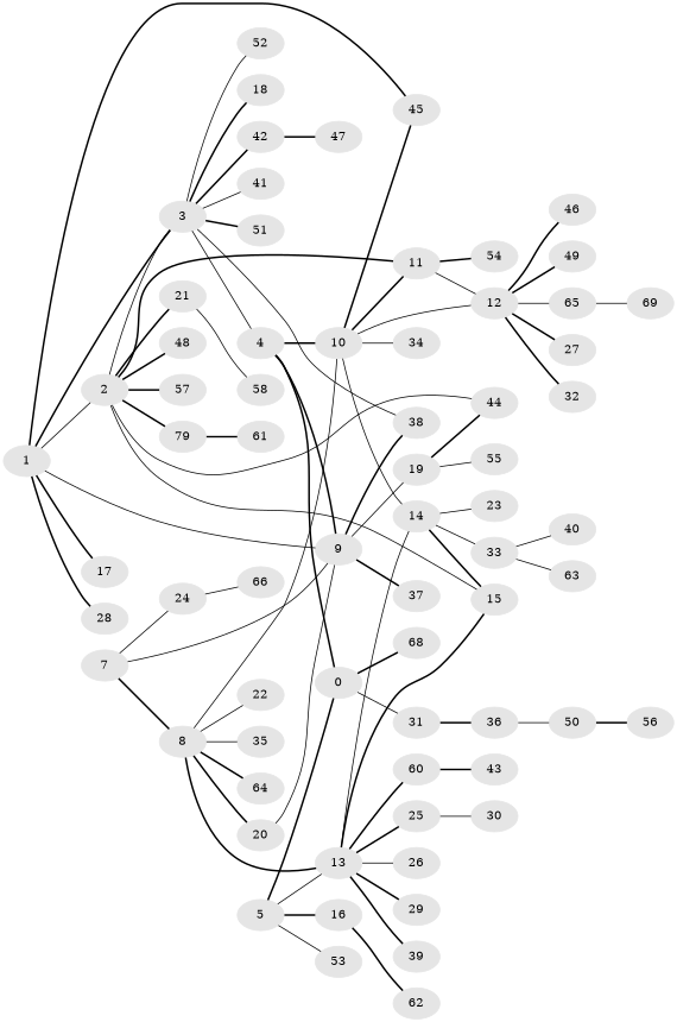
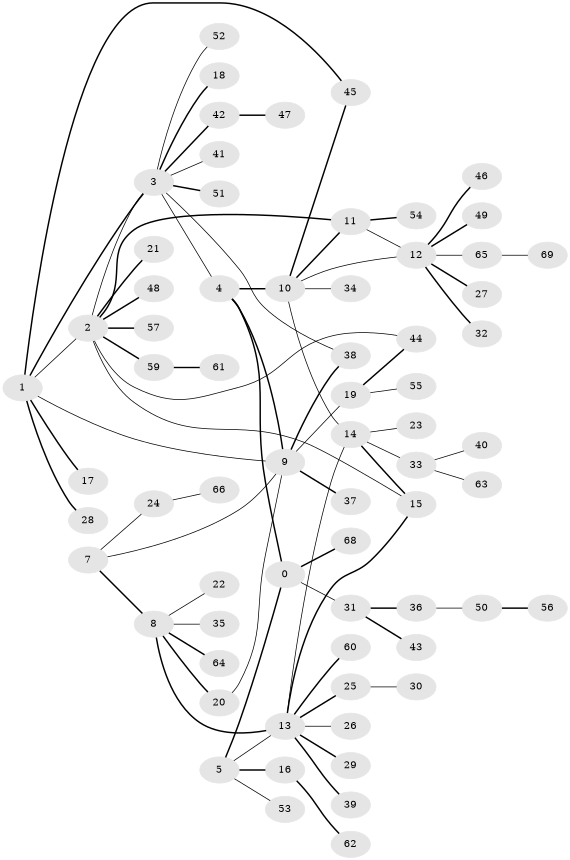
  graph {
    rankdir=LR
    node [color=gray90 style=filled]
    edge [style=bold]
    1
    2
    3
    9
    17
    28
    45
    11
    15
    21
    44
    48
    57
-   59 [label=79]
+   59
    4
    18
    38
    41
    42
    51
    52
    19
    37
    12
    54
-   58
    61
    n28 [label=0]
    10
    47
    5
    13
    16
    53
    31
    68
    14
    34
    25
    26
    29
    39
    60
    62
    36
    43
    7
    8
    24
    20
    22
    35
    64
    66
    55
    27
    32
    46
    49
    65
    23
    33
    69
    30
    40
    63
    50
    56
    1 -- 2 [style=solid]
    1 -- 3
    1 -- 9 [style=solid]
    1 -- 17
    1 -- 28
    1 -- 45
    2 -- 3 [style=solid]
    2 -- 11
    2 -- 15 [style=solid]
    2 -- 21
    2 -- 44 [style=solid]
    2 -- 48
    2 -- 57
    2 -- 59
    3 -- 4 [style=solid]
    3 -- 18
    3 -- 38 [style=solid]
    3 -- 41 [style=solid]
    3 -- 42
    3 -- 51
    3 -- 52 [style=solid]
    9 -- 38
    9 -- 19 [style=solid]
    9 -- 37
    11 -- 12 [style=solid]
    11 -- 54
-   21 -- 58 [style=solid]
    59 -- 61
    4 -- 9
    4 -- n28
    4 -- 10
    42 -- 47
    19 -- 44
    19 -- 55 [style=solid]
    12 -- 27
    12 -- 32
    12 -- 46
    12 -- 49
    12 -- 65 [style=solid]
    n28 -- 31 [style=solid]
    n28 -- 68
    10 -- 45
    10 -- 11
    10 -- 12 [style=solid]
    10 -- 14 [style=solid]
    10 -- 34 [style=solid]
    5 -- n28
    5 -- 13 [style=solid]
    5 -- 16
    5 -- 53 [style=solid]
    13 -- 15
    13 -- 14 [style=solid]
    13 -- 25
    13 -- 26 [style=solid]
    13 -- 29
    13 -- 39
    13 -- 60
    16 -- 62
    31 -- 36
-   60 -- 43
+   31 -- 43
    14 -- 15
    14 -- 23 [style=solid]
    14 -- 33 [style=solid]
    25 -- 30 [style=solid]
    36 -- 50 [style=solid]
    7 -- 9 [style=solid]
    7 -- 8
    7 -- 24 [style=solid]
-   8 -- 10 [style=solid]
    8 -- 13
    8 -- 20
    8 -- 22 [style=solid]
    8 -- 35 [style=solid]
    8 -- 64
    24 -- 66 [style=solid]
    20 -- 9 [style=solid]
    65 -- 69 [style=solid]
    33 -- 40 [style=solid]
    33 -- 63 [style=solid]
    50 -- 56
  }
